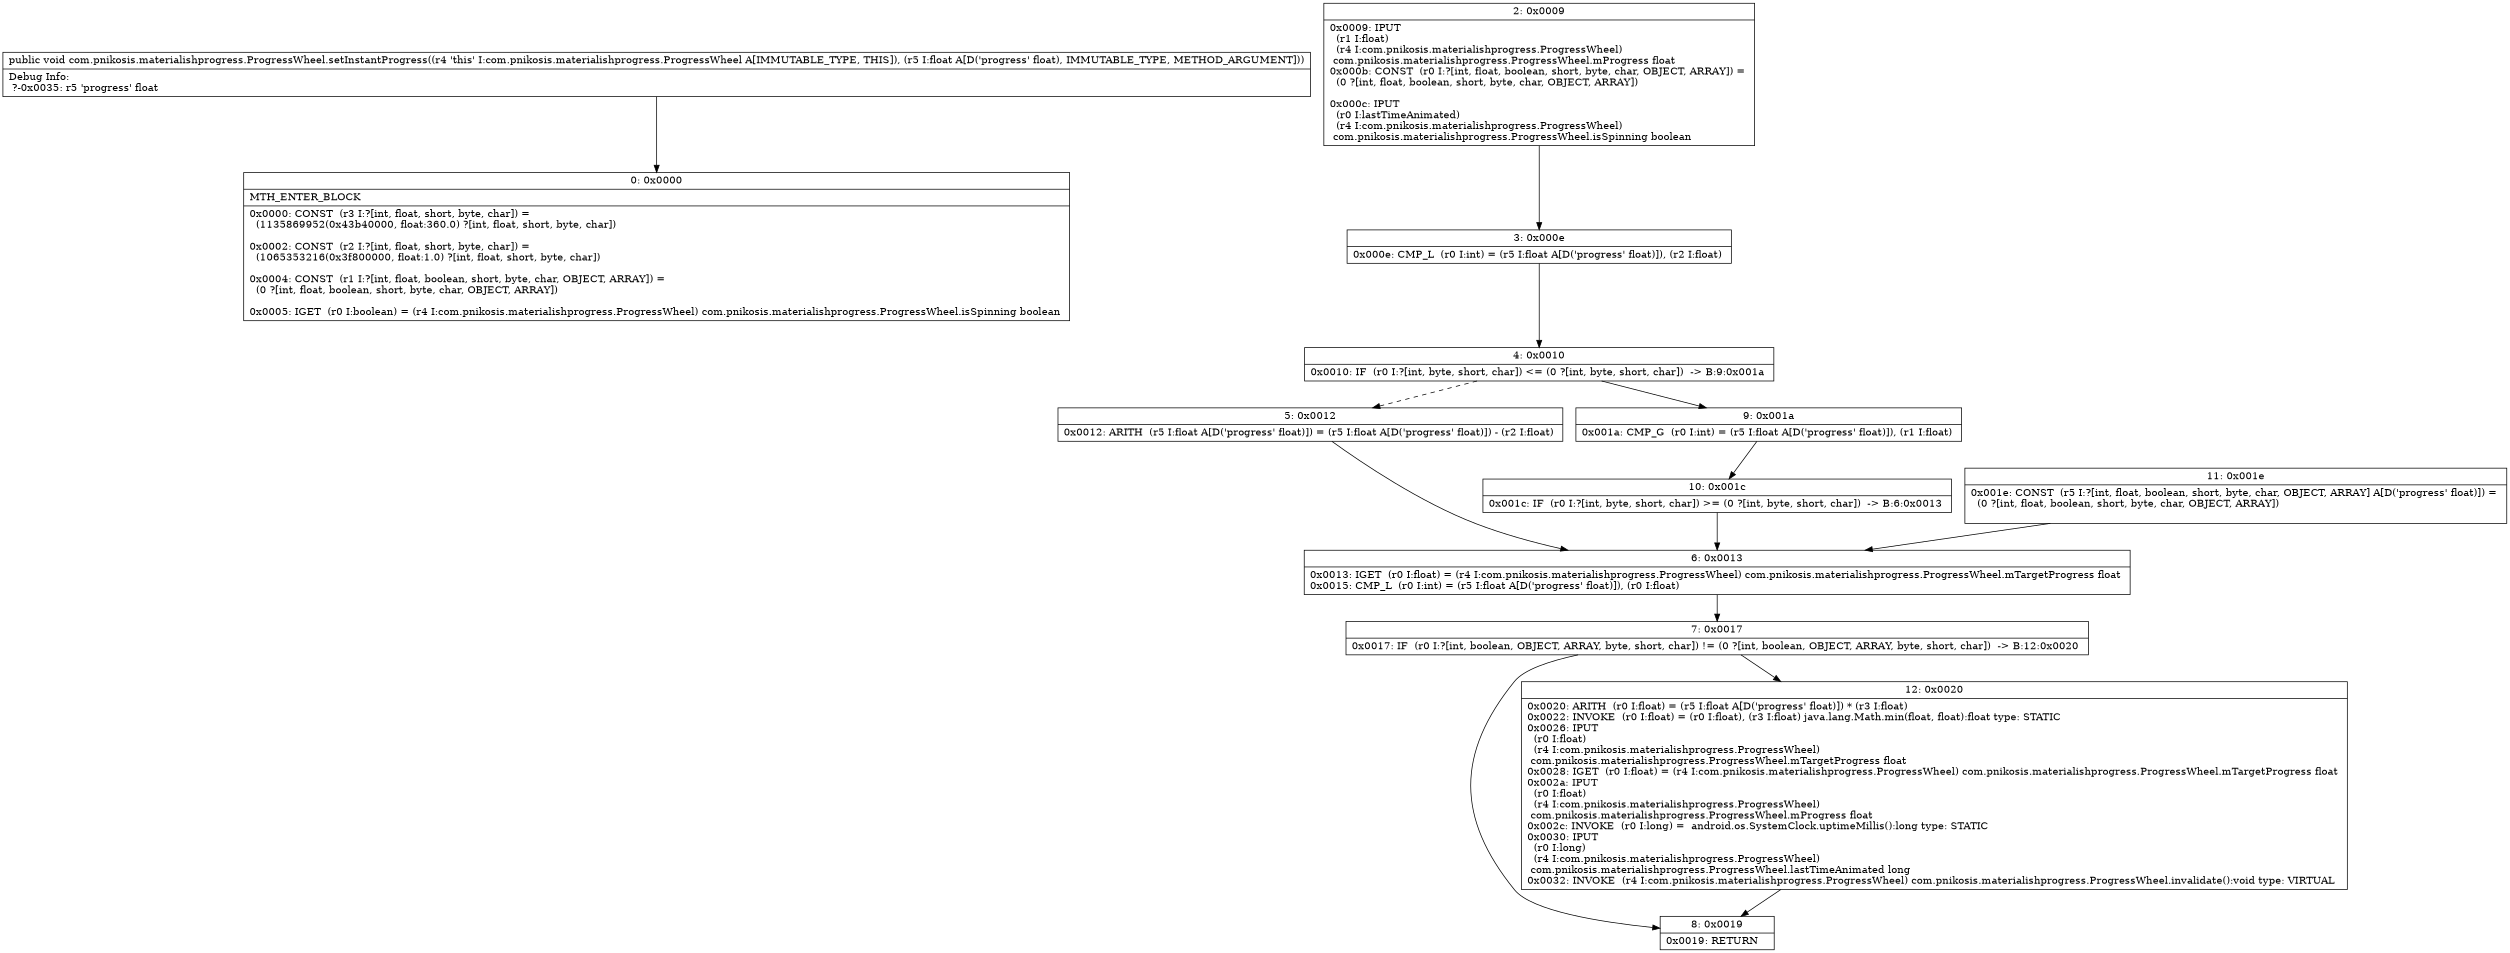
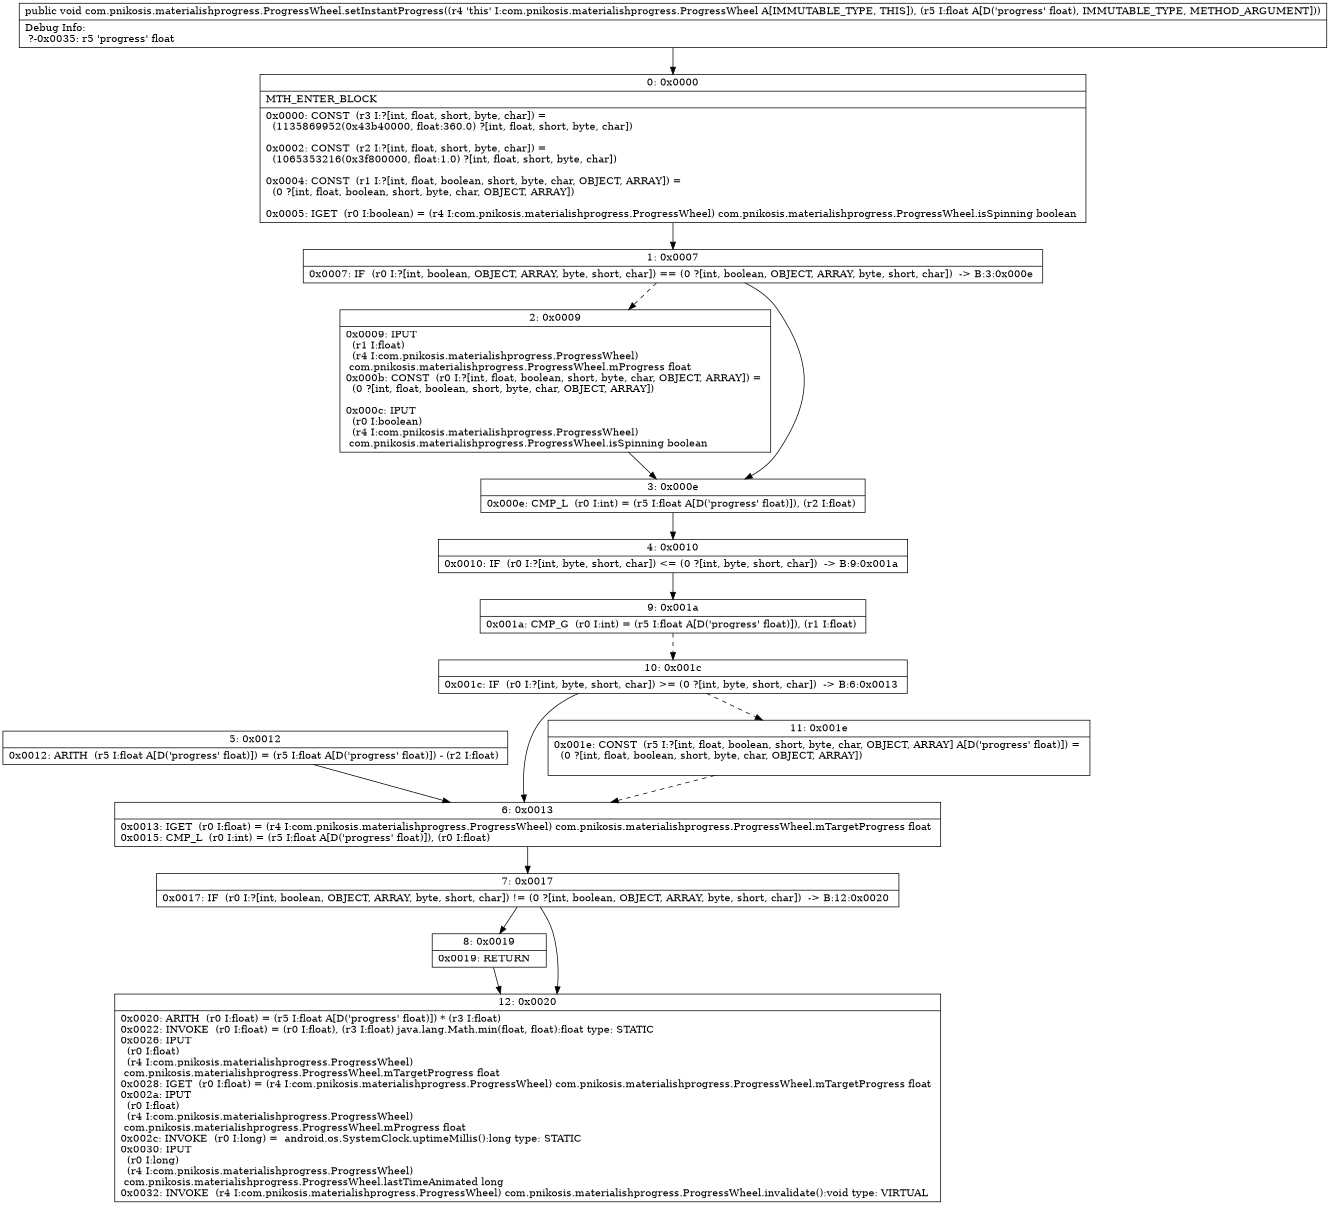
  digraph {
    node [shape=record]
    n1 [label="{0\:\ 0x0000|MTH_ENTER_BLOCK\l|0x0000: CONST  (r3 I:?[int, float, short, byte, char]) = \l  (1135869952(0x43b40000, float:360.0) ?[int, float, short, byte, char])\l \l0x0002: CONST  (r2 I:?[int, float, short, byte, char]) = \l  (1065353216(0x3f800000, float:1.0) ?[int, float, short, byte, char])\l \l0x0004: CONST  (r1 I:?[int, float, boolean, short, byte, char, OBJECT, ARRAY]) = \l  (0 ?[int, float, boolean, short, byte, char, OBJECT, ARRAY])\l \l0x0005: IGET  (r0 I:boolean) = (r4 I:com.pnikosis.materialishprogress.ProgressWheel) com.pnikosis.materialishprogress.ProgressWheel.isSpinning boolean \l}"]
-   n3 [label="{2\:\ 0x0009|0x0009: IPUT  \l  (r1 I:float)\l  (r4 I:com.pnikosis.materialishprogress.ProgressWheel)\l com.pnikosis.materialishprogress.ProgressWheel.mProgress float \l0x000b: CONST  (r0 I:?[int, float, boolean, short, byte, char, OBJECT, ARRAY]) = \l  (0 ?[int, float, boolean, short, byte, char, OBJECT, ARRAY])\l \l0x000c: IPUT  \l  (r0 I:lastTimeAnimated)\l  (r4 I:com.pnikosis.materialishprogress.ProgressWheel)\l com.pnikosis.materialishprogress.ProgressWheel.isSpinning boolean \l}"]
+   n2 [label="{1\:\ 0x0007|0x0007: IF  (r0 I:?[int, boolean, OBJECT, ARRAY, byte, short, char]) == (0 ?[int, boolean, OBJECT, ARRAY, byte, short, char])  \-\> B:3:0x000e \l}"]
+   n3 [label="{2\:\ 0x0009|0x0009: IPUT  \l  (r1 I:float)\l  (r4 I:com.pnikosis.materialishprogress.ProgressWheel)\l com.pnikosis.materialishprogress.ProgressWheel.mProgress float \l0x000b: CONST  (r0 I:?[int, float, boolean, short, byte, char, OBJECT, ARRAY]) = \l  (0 ?[int, float, boolean, short, byte, char, OBJECT, ARRAY])\l \l0x000c: IPUT  \l  (r0 I:boolean)\l  (r4 I:com.pnikosis.materialishprogress.ProgressWheel)\l com.pnikosis.materialishprogress.ProgressWheel.isSpinning boolean \l}"]
    n4 [label="{3\:\ 0x000e|0x000e: CMP_L  (r0 I:int) = (r5 I:float A[D('progress' float)]), (r2 I:float) \l}"]
    n5 [label="{4\:\ 0x0010|0x0010: IF  (r0 I:?[int, byte, short, char]) \<= (0 ?[int, byte, short, char])  \-\> B:9:0x001a \l}"]
    n6 [label="{5\:\ 0x0012|0x0012: ARITH  (r5 I:float A[D('progress' float)]) = (r5 I:float A[D('progress' float)]) \- (r2 I:float) \l}"]
    n7 [label="{9\:\ 0x001a|0x001a: CMP_G  (r0 I:int) = (r5 I:float A[D('progress' float)]), (r1 I:float) \l}"]
    n8 [label="{6\:\ 0x0013|0x0013: IGET  (r0 I:float) = (r4 I:com.pnikosis.materialishprogress.ProgressWheel) com.pnikosis.materialishprogress.ProgressWheel.mTargetProgress float \l0x0015: CMP_L  (r0 I:int) = (r5 I:float A[D('progress' float)]), (r0 I:float) \l}"]
    n9 [label="{10\:\ 0x001c|0x001c: IF  (r0 I:?[int, byte, short, char]) \>= (0 ?[int, byte, short, char])  \-\> B:6:0x0013 \l}"]
    n10 [label="{7\:\ 0x0017|0x0017: IF  (r0 I:?[int, boolean, OBJECT, ARRAY, byte, short, char]) != (0 ?[int, boolean, OBJECT, ARRAY, byte, short, char])  \-\> B:12:0x0020 \l}"]
    n11 [label="{8\:\ 0x0019|0x0019: RETURN   \l}"]
    n12 [label="{12\:\ 0x0020|0x0020: ARITH  (r0 I:float) = (r5 I:float A[D('progress' float)]) * (r3 I:float) \l0x0022: INVOKE  (r0 I:float) = (r0 I:float), (r3 I:float) java.lang.Math.min(float, float):float type: STATIC \l0x0026: IPUT  \l  (r0 I:float)\l  (r4 I:com.pnikosis.materialishprogress.ProgressWheel)\l com.pnikosis.materialishprogress.ProgressWheel.mTargetProgress float \l0x0028: IGET  (r0 I:float) = (r4 I:com.pnikosis.materialishprogress.ProgressWheel) com.pnikosis.materialishprogress.ProgressWheel.mTargetProgress float \l0x002a: IPUT  \l  (r0 I:float)\l  (r4 I:com.pnikosis.materialishprogress.ProgressWheel)\l com.pnikosis.materialishprogress.ProgressWheel.mProgress float \l0x002c: INVOKE  (r0 I:long) =  android.os.SystemClock.uptimeMillis():long type: STATIC \l0x0030: IPUT  \l  (r0 I:long)\l  (r4 I:com.pnikosis.materialishprogress.ProgressWheel)\l com.pnikosis.materialishprogress.ProgressWheel.lastTimeAnimated long \l0x0032: INVOKE  (r4 I:com.pnikosis.materialishprogress.ProgressWheel) com.pnikosis.materialishprogress.ProgressWheel.invalidate():void type: VIRTUAL \l}"]
    n13 [label="{11\:\ 0x001e|0x001e: CONST  (r5 I:?[int, float, boolean, short, byte, char, OBJECT, ARRAY] A[D('progress' float)]) = \l  (0 ?[int, float, boolean, short, byte, char, OBJECT, ARRAY])\l \l}"]
    n14 [label="{public void com.pnikosis.materialishprogress.ProgressWheel.setInstantProgress((r4 'this' I:com.pnikosis.materialishprogress.ProgressWheel A[IMMUTABLE_TYPE, THIS]), (r5 I:float A[D('progress' float), IMMUTABLE_TYPE, METHOD_ARGUMENT]))  | Debug Info:\l  ?\-0x0035: r5 'progress' float\l}"]
+   n1 -> n2
+   n2 -> n3 [style=dashed]
+   n2 -> n4
    n3 -> n4
    n4 -> n5
-   n5 -> n6 [style=dashed]
    n5 -> n7
    n6 -> n8
-   n7 -> n9
+   n7 -> n9 [style=dashed]
    n8 -> n10
    n9 -> n8
+   n9 -> n13 [style=dashed]
    n10 -> n11 [style=solid]
    n10 -> n12
-   n12 -> n11
-   n13 -> n8
+   n11 -> n12
+   n13 -> n8 [style=dashed]
    n14 -> n1
  }
